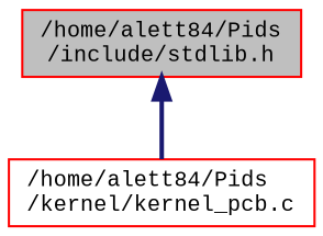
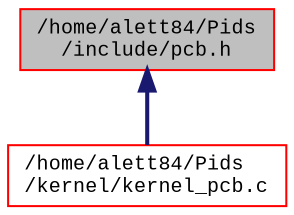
  digraph {
    fontname="Liberation Mono"
    node [color=red fontname="Liberation Mono" fontsize=10 shape=record style=filled]
-   n1 [fillcolor=grey75 fontcolor=black height=0.2 label="/home/alett84/Pids\l/include/stdlib.h" width=0.4]
+   n1 [fillcolor=grey75 fontcolor=black height=0.2 label="/home/alett84/Pids\l/include/pcb.h" width=0.4]
    n2 [fillcolor=white height=0.2 label="/home/alett84/Pids\l/kernel/kernel_pcb.c" width=0.4]
    n1 -> n2 [color=midnightblue dir=back fontname="Liberation Mono" fontsize=10 labelfontname=Helvetica labelfontsize=10 style=bold]
  }
